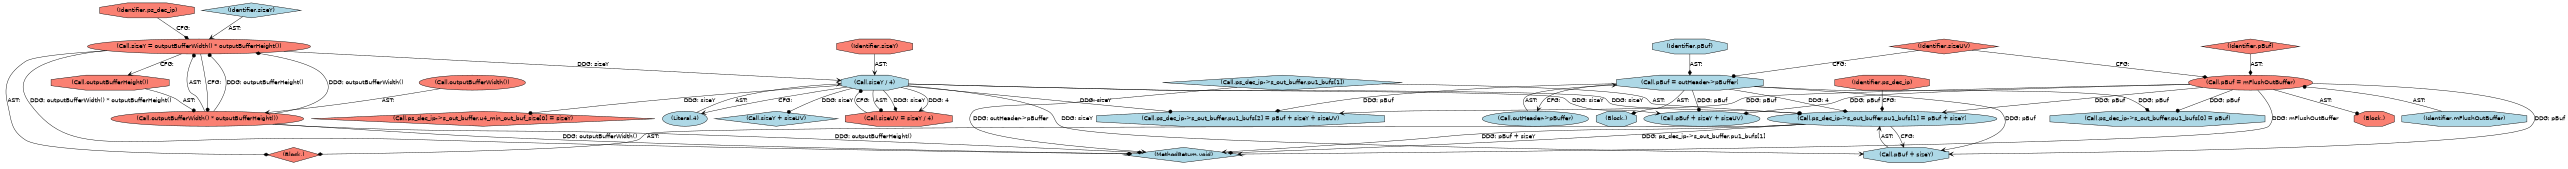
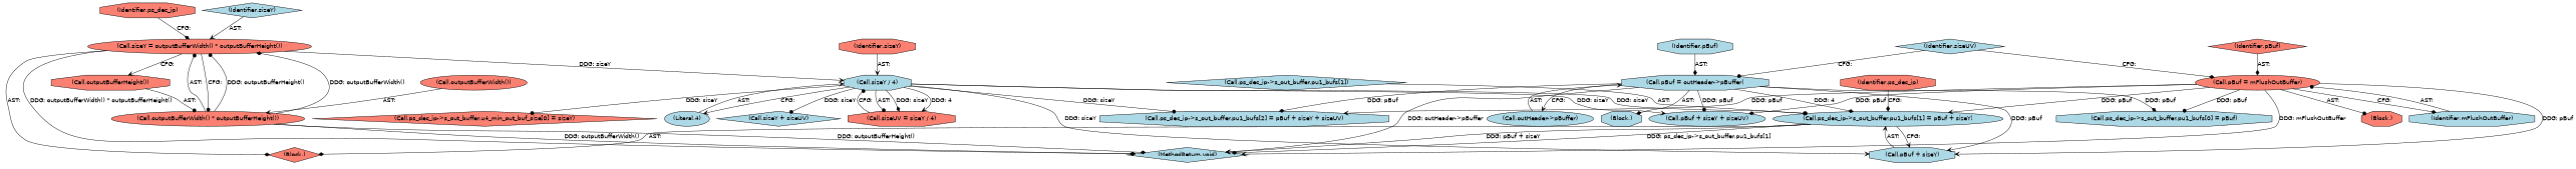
  digraph {
    fontname="DejaVu Sans"
    node [fillcolor=lightblue fontname="DejaVu Sans" shape=octagon style=filled]
    edge [arrowhead=vee fontname="DejaVu Sans"]
    n1 [label="(Call,ps_dec_ip->s_out_buffer.pu1_bufs[1] = pBuf + sizeY)" shape=ellipse]
    n2 [label="(MethodReturn,void)" shape=diamond]
    n3 [fillcolor=salmon label="(Block,)" shape=diamond]
    n4 [label="(Call,pBuf + sizeY)"]
    n5 [fillcolor=salmon label="(Call,pBuf = mFlushOutBuffer)" shape=ellipse]
    n6 [label="(Call,pBuf + sizeY + sizeUV)" shape=ellipse]
    n7 [label="(Call,ps_dec_ip->s_out_buffer.pu1_bufs[2] = pBuf + sizeY + sizeUV)"]
    n8 [fillcolor=salmon label="(Block,)"]
    n9 [label="(Identifier,mFlushOutBuffer)"]
    n10 [label="(Call,ps_dec_ip->s_out_buffer.pu1_bufs[0] = pBuf)"]
    n11 [label="(Call,pBuf = outHeader->pBuffer)"]
    n12 [label="(Call,outHeader->pBuffer)" shape=ellipse]
    n13 [label="(Block,)"]
    n14 [label="(Call,sizeY / 4)"]
    n15 [label="(Literal,4)" shape=ellipse]
    n16 [label="(Call,sizeY + sizeUV)" shape=diamond]
    n17 [fillcolor=salmon label="(Call,sizeUV = sizeY / 4)"]
    n18 [fillcolor=salmon label="(Call,ps_dec_ip->s_out_buffer.u4_min_out_buf_size[0] = sizeY)" shape=diamond]
    n19 [fillcolor=salmon label="(Call,sizeY = outputBufferWidth() * outputBufferHeight())" shape=ellipse]
    n20 [fillcolor=salmon label="(Call,outputBufferWidth() * outputBufferHeight())" shape=ellipse]
    n21 [fillcolor=salmon label="(Call,outputBufferHeight())"]
    n22 [fillcolor=salmon label="(Identifier,ps_dec_ip)"]
    n23 [fillcolor=salmon label="(Identifier,ps_dec_ip)"]
    n24 [label="(Identifier,pBuf)"]
    n25 [label="(Identifier,sizeY)" shape=diamond]
    n26 [fillcolor=salmon label="(Identifier,pBuf)" shape=diamond]
    n27 [fillcolor=salmon label="(Identifier,sizeY)"]
-   n28 [fillcolor=salmon label="(Identifier,sizeUV)" shape=diamond]
+   n28 [label="(Identifier,sizeUV)" shape=diamond]
    n29 [label="(Call,ps_dec_ip->s_out_buffer.pu1_bufs[1])" shape=diamond]
    n30 [fillcolor=salmon label="(Call,outputBufferWidth())" shape=ellipse]
    n1 -> n2 [arrowhead=diamond label="DDG: ps_dec_ip->s_out_buffer.pu1_bufs[1]"]
    n1 -> n2 [label="DDG: pBuf + sizeY"]
    n1 -> n3 [arrowhead=diamond label="AST: "]
    n1 -> n4 [label="CFG: "]
    n4 -> n1 [label="AST: "]
    n5 -> n1 [label="DDG: pBuf"]
    n5 -> n2 [label="DDG: mFlushOutBuffer"]
    n5 -> n4 [label="DDG: pBuf"]
    n5 -> n6 [arrowhead=diamond label="DDG: pBuf"]
    n5 -> n7 [label="DDG: pBuf"]
    n5 -> n8 [arrowhead=dot label="AST: "]
+   n5 -> n9 [arrowhead=diamond label="CFG: "]
    n5 -> n10 [arrowhead=dot label="DDG: pBuf"]
    n9 -> n5 [arrowhead=dot label="AST: "]
    n11 -> n1 [arrowhead=diamond label="DDG: 4"]
-   n29 -> n2 [label="DDG: outHeader->pBuffer"]
+   n11 -> n2 [label="DDG: outHeader->pBuffer"]
    n11 -> n4 [label="DDG: pBuf"]
    n11 -> n6 [arrowhead=dot label="DDG: pBuf"]
    n11 -> n7 [arrowhead=diamond label="DDG: pBuf"]
    n11 -> n10 [arrowhead=diamond label="DDG: pBuf"]
    n11 -> n12 [label="CFG: "]
    n11 -> n13 [arrowhead=diamond label="AST: "]
    n12 -> n11 [label="AST: "]
    n14 -> n1 [arrowhead=dot label="DDG: sizeY"]
    n14 -> n4 [label="DDG: sizeY"]
    n14 -> n6 [label="DDG: sizeY"]
    n14 -> n7 [arrowhead=dot label="DDG: sizeY"]
    n14 -> n15 [label="CFG: "]
    n14 -> n16 [arrowhead=dot label="DDG: sizeY"]
    n14 -> n17 [arrowhead=dot label="AST: "]
    n14 -> n17 [arrowhead=diamond label="DDG: sizeY"]
    n14 -> n17 [label="DDG: 4"]
    n14 -> n18 [arrowhead=dot label="DDG: sizeY"]
    n15 -> n14 [label="AST: "]
    n17 -> n14 [arrowhead=dot label="CFG: "]
    n19 -> n2 [arrowhead=diamond label="DDG: outputBufferWidth() * outputBufferHeight()"]
    n19 -> n3 [arrowhead=diamond label="AST: "]
    n19 -> n14 [label="DDG: sizeY"]
    n19 -> n20 [arrowhead=dot label="CFG: "]
    n19 -> n21 [label="CFG: "]
    n20 -> n2 [arrowhead=diamond label="DDG: outputBufferWidth()"]
    n20 -> n2 [arrowhead=diamond label="DDG: outputBufferHeight()"]
    n20 -> n19 [arrowhead=dot label="AST: "]
    n20 -> n19 [arrowhead=diamond label="DDG: outputBufferWidth()"]
    n20 -> n19 [arrowhead=dot label="DDG: outputBufferHeight()"]
    n21 -> n20 [arrowhead=dot label="AST: "]
    n22 -> n19 [arrowhead=diamond label="CFG: "]
    n23 -> n1 [arrowhead=diamond label="CFG: "]
    n24 -> n11 [arrowhead=diamond label="AST: "]
    n25 -> n19 [label="AST: "]
    n26 -> n5 [arrowhead=diamond label="AST: "]
    n27 -> n14 [label="AST: "]
    n28 -> n5 [arrowhead=diamond label="CFG: "]
    n28 -> n11 [arrowhead=dot label="CFG: "]
    n29 -> n1 [arrowhead=dot label="AST: "]
    n30 -> n20 [label="AST: "]
  }
